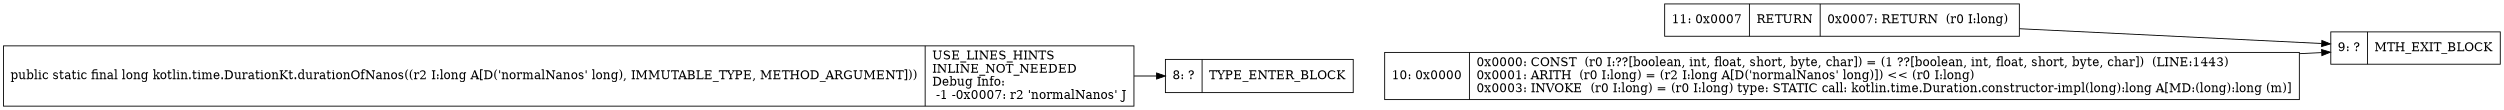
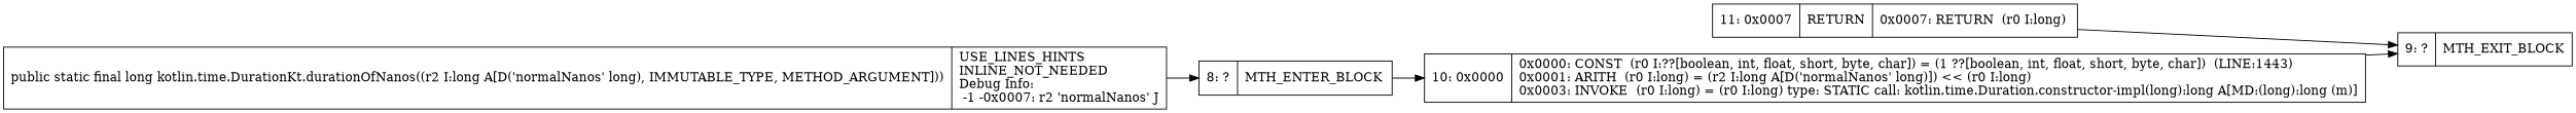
  digraph {
    rankdir=LR
    node [shape=record]
-   n1 [label="{8\:\ ?|TYPE_ENTER_BLOCK\l}"]
+   n1 [label="{8\:\ ?|MTH_ENTER_BLOCK\l}"]
    n2 [label="{10\:\ 0x0000|0x0000: CONST  (r0 I:??[boolean, int, float, short, byte, char]) = (1 ??[boolean, int, float, short, byte, char])  (LINE:1443)\l0x0001: ARITH  (r0 I:long) = (r2 I:long A[D('normalNanos' long)]) \<\< (r0 I:long) \l0x0003: INVOKE  (r0 I:long) = (r0 I:long) type: STATIC call: kotlin.time.Duration.constructor\-impl(long):long A[MD:(long):long (m)]\l}"]
    n3 [label="{9\:\ ?|MTH_EXIT_BLOCK\l}"]
    n4 [label="{11\:\ 0x0007|RETURN\l|0x0007: RETURN  (r0 I:long) \l}"]
    n5 [label="{public static final long kotlin.time.DurationKt.durationOfNanos((r2 I:long A[D('normalNanos' long), IMMUTABLE_TYPE, METHOD_ARGUMENT]))  | USE_LINES_HINTS\lINLINE_NOT_NEEDED\lDebug Info:\l  \-1 \-0x0007: r2 'normalNanos' J\l}"]
+   n1 -> n2
    n2 -> n3
    n4 -> n3
    n5 -> n1
  }
